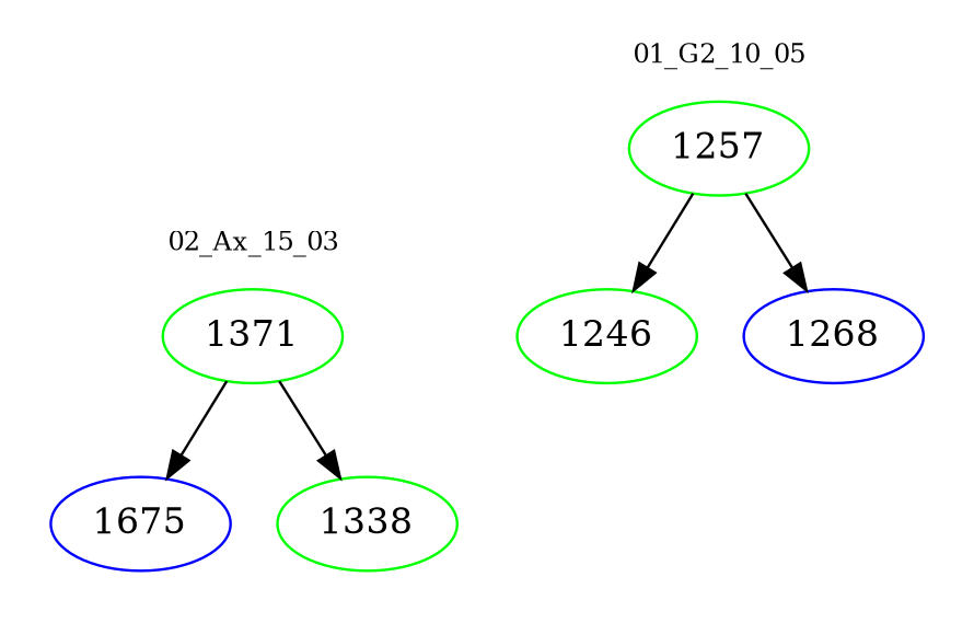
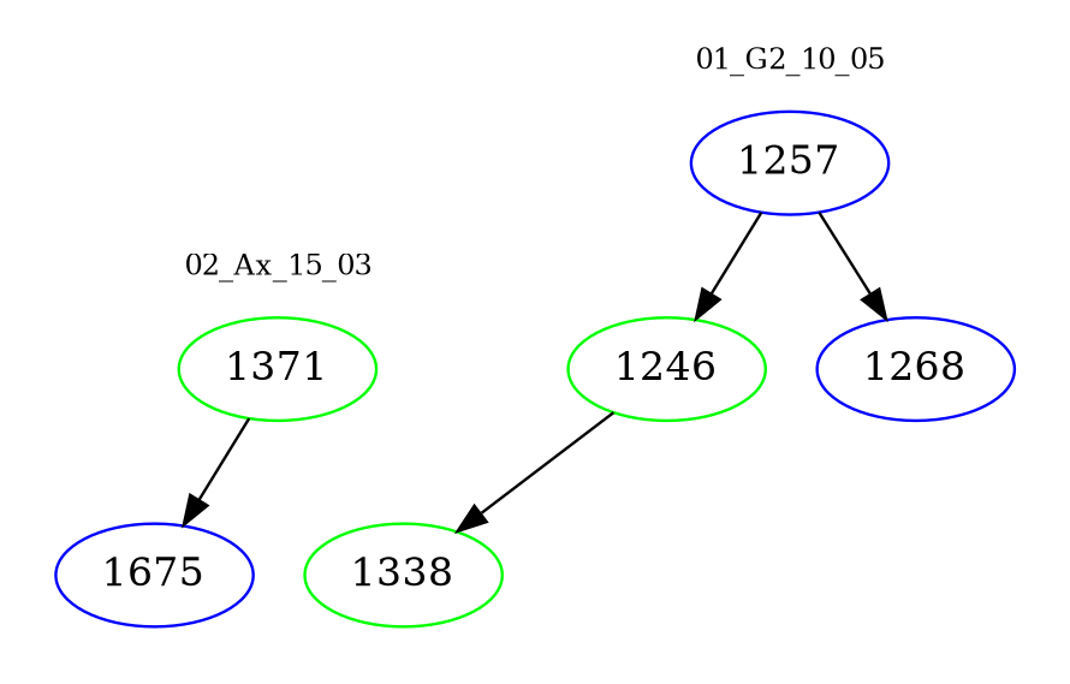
  digraph {
    fontname="DejaVu Serif"
    node [color=green fontname="DejaVu Serif"]
    edge [color=black fontname="DejaVu Serif"]
    n1 [label=1371]
    n2 [label=1338]
    n3 [color=blue label=1675]
-   n4 [label=1257]
+   n4 [color=blue label=1257]
    n5 [label=1246]
    n6 [color=blue label=1268]
    subgraph cluster_1 {
      color=white
      fontsize=10
      label="02_Ax_15_03"
      n1
      n2
      n3
    }
    subgraph cluster_2 {
      color=white
      fontsize=10
      label="01_G2_10_05"
      n4
      n5
      n6
    }
-   n1 -> n2
+   n5 -> n2
    n1 -> n3
    n4 -> n5
    n4 -> n6
  }
